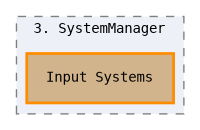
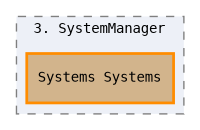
  digraph {
    compound=true
    fontname="DejaVu Sans Mono"
-   n1 [color=darkorange fillcolor=tan fontname="DejaVu Sans Mono" fontsize=10 label="Input Systems" shape=box style="filled,bold,"]
+   n1 [color=darkorange fillcolor=tan fontname="DejaVu Sans Mono" fontsize=10 label="Systems Systems" shape=box style="filled,bold,"]
    subgraph cluster_1 {
      bgcolor="#edf0f7"
      fontsize=10
      label="3. SystemManager"
      pencolor=grey50
      style="filled,dashed,"
      n1
    }
  }
